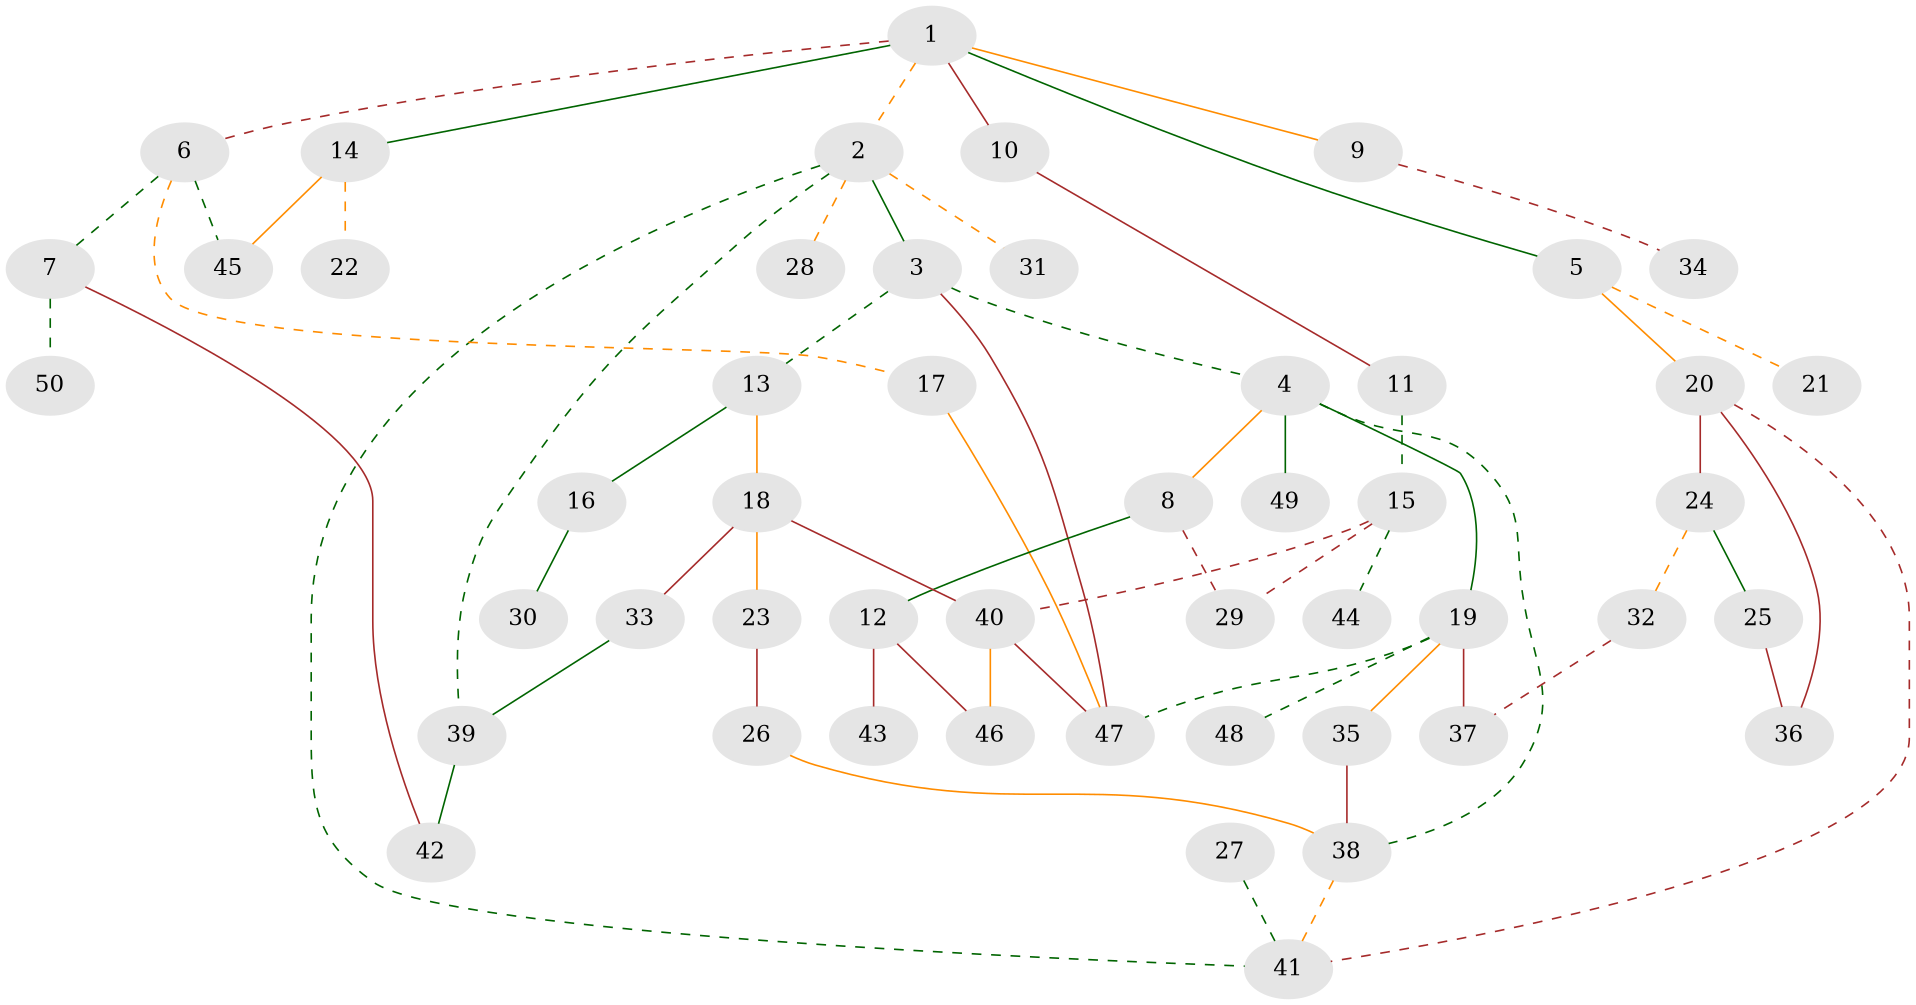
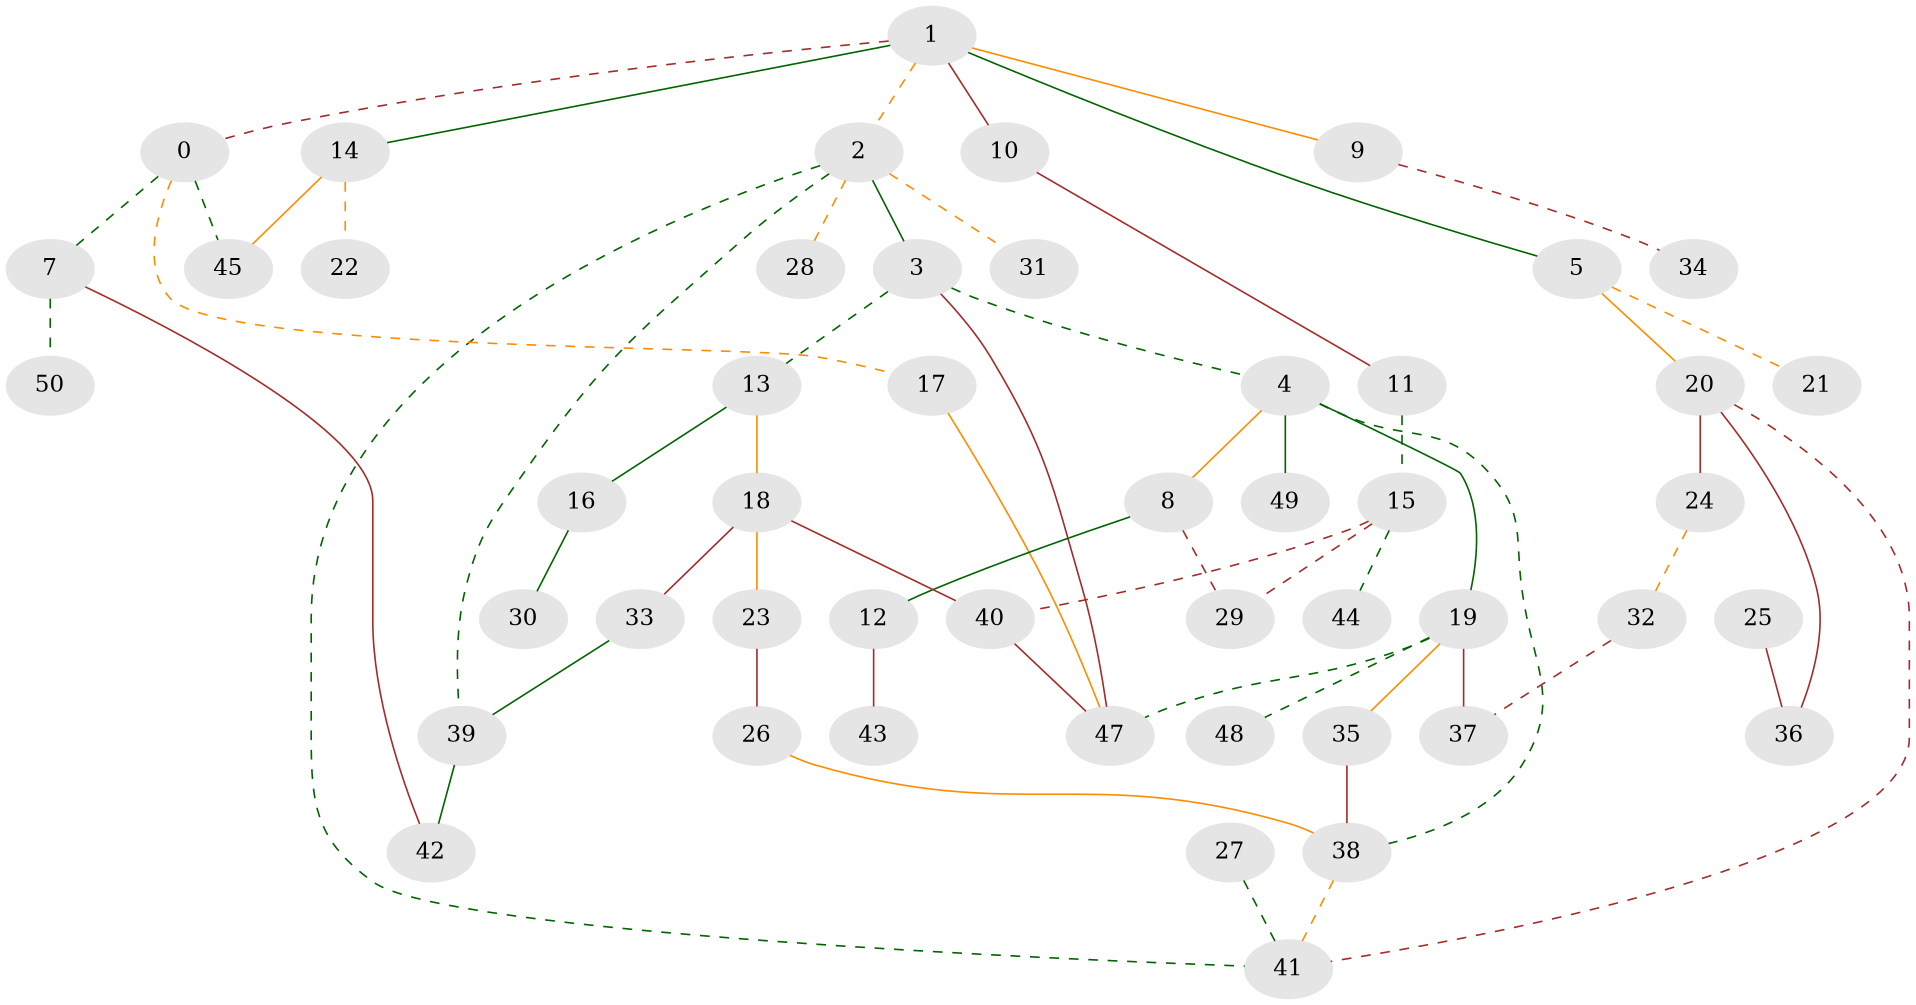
  graph {
    node [color=gray90 style=filled]
    edge [color=darkgreen style=solid]
    1
    2
    5
-   6
+   6 [label=0]
    9
    10
    14
    3
    28
    31
    39
    41
    20
    21
    7
    17
    45
    34
    11
    22
    4
    13
    47
    42
    8
    19
    38
    49
    16
    18
    12
    29
    35
    37
    48
    24
    36
    50
    27
    43
-   46
    15
    40
    44
    30
    23
    33
    26
    25
    32
    1 -- 2 [color=darkorange style=dashed]
    1 -- 5
    1 -- 6 [color=brown style=dashed]
    1 -- 9 [color=darkorange]
    1 -- 10 [color=brown]
    1 -- 14
    2 -- 3
    2 -- 28 [color=darkorange style=dashed]
    2 -- 31 [color=darkorange style=dashed]
    2 -- 39 [style=dashed]
    2 -- 41 [style=dashed]
    5 -- 20 [color=darkorange]
    5 -- 21 [color=darkorange style=dashed]
    6 -- 7 [style=dashed]
    6 -- 17 [color=darkorange style=dashed]
    6 -- 45 [style=dashed]
    9 -- 34 [color=brown style=dashed]
    10 -- 11 [color=brown]
    14 -- 45 [color=darkorange]
    14 -- 22 [color=darkorange style=dashed]
    3 -- 4 [style=dashed]
    3 -- 13 [style=dashed]
    3 -- 47 [color=brown]
    39 -- 42
    20 -- 41 [color=brown style=dashed]
    20 -- 24 [color=brown]
    20 -- 36 [color=brown]
    7 -- 42 [color=brown]
    7 -- 50 [style=dashed]
    17 -- 47 [color=darkorange]
    11 -- 15 [style=dashed]
    4 -- 8 [color=darkorange]
    4 -- 19
    4 -- 38 [style=dashed]
    4 -- 49
    13 -- 16
    13 -- 18 [color=darkorange]
    8 -- 12
    8 -- 29 [color=brown style=dashed]
    19 -- 47 [style=dashed]
    19 -- 35 [color=darkorange]
    19 -- 37 [color=brown]
    19 -- 48 [style=dashed]
    38 -- 41 [color=darkorange style=dashed]
    16 -- 30
    18 -- 40 [color=brown]
    18 -- 23 [color=darkorange]
    18 -- 33 [color=brown]
    12 -- 43 [color=brown]
-   12 -- 46 [color=brown]
    35 -- 38 [color=brown]
-   24 -- 25
    24 -- 32 [color=darkorange style=dashed]
    27 -- 41 [style=dashed]
    15 -- 29 [color=brown style=dashed]
    15 -- 40 [color=brown style=dashed]
    15 -- 44 [style=dashed]
    40 -- 47 [color=brown]
-   40 -- 46 [color=darkorange]
    23 -- 26 [color=brown]
    33 -- 39
    26 -- 38 [color=darkorange]
    25 -- 36 [color=brown]
    32 -- 37 [color=brown style=dashed]
  }
